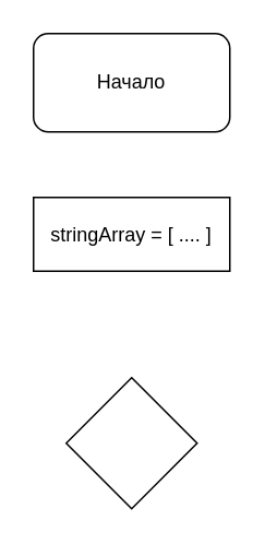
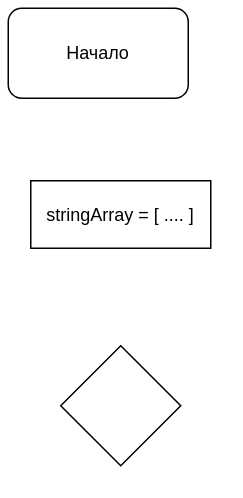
  <mxCell id="0" />
  <mxCell id="1" parent="0" />
- <mxCell id="2" value="Начало" style="rounded=1;whiteSpace=wrap;html=1;" vertex="1" parent="1"><mxGeometry x="20" y="20" width="120" height="60" as="geometry" /></mxCell>
+ <mxCell id="2" value="Начало" style="rounded=1;whiteSpace=wrap;html=1;" vertex="1" parent="1"><mxGeometry x="5" y="5" width="120" height="60" as="geometry" /></mxCell>
  <mxCell id="3" value="stringArray = [ .... ]" style="rounded=0;whiteSpace=wrap;html=1;" vertex="1" parent="1"><mxGeometry x="20" y="120" width="120" height="45" as="geometry" /></mxCell>
  <mxCell id="4" value="" style="rhombus;whiteSpace=wrap;html=1;" vertex="1" parent="1"><mxGeometry x="40" y="230" width="80" height="80" as="geometry" /></mxCell>
